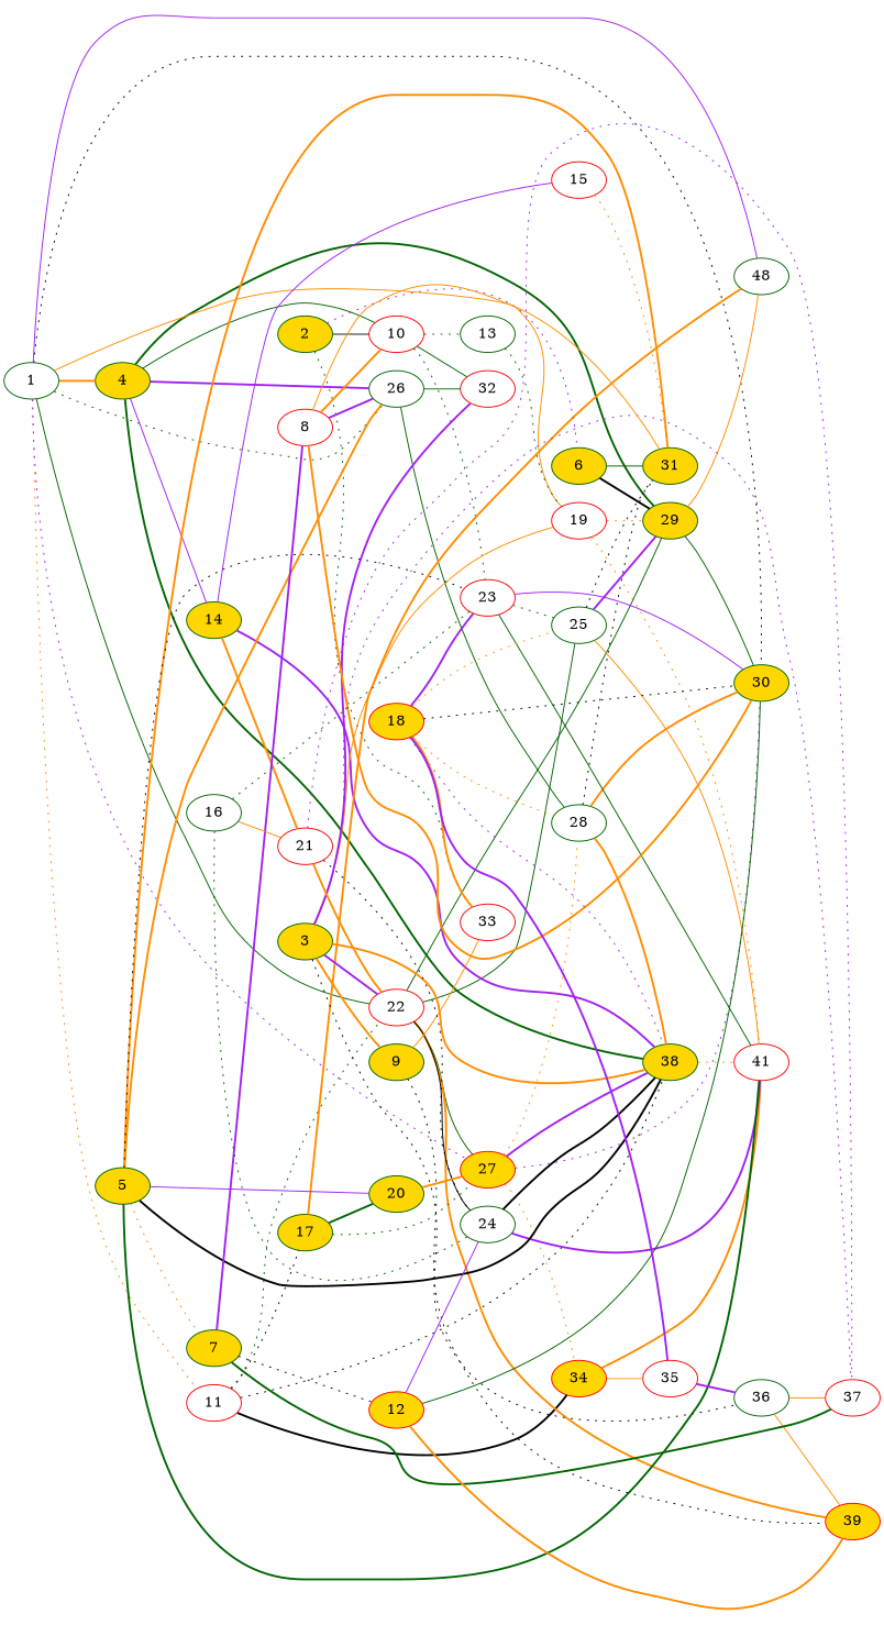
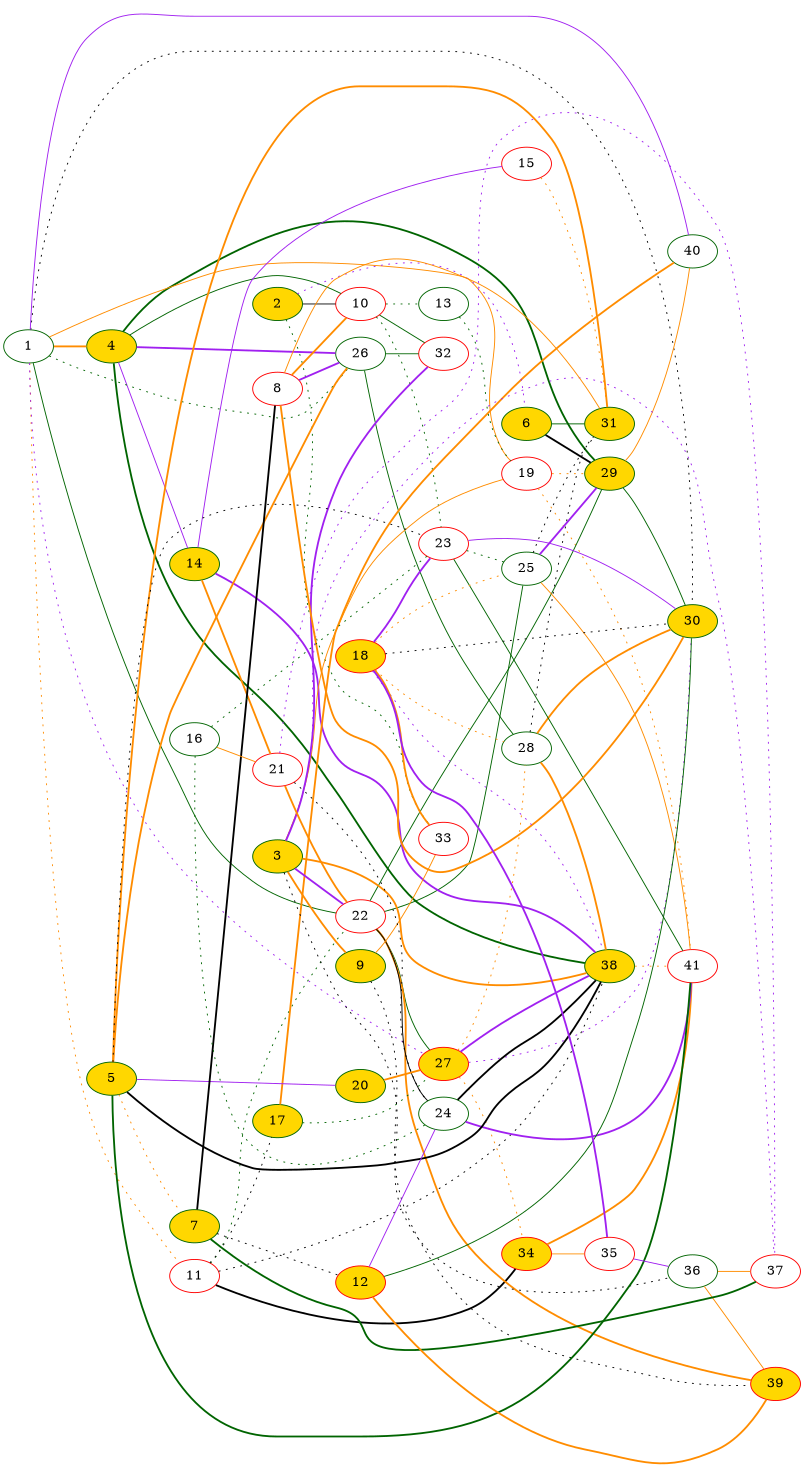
  graph {
    rankdir=LR
    node [color=darkgreen fillcolor=white style=filled]
    edge [color=darkorange style=bold weight=1.0]
    4 [fillcolor=gold]
    1
    11 [color=red]
    19 [color=red]
    22 [color=red]
    26
    27 [color=red fillcolor=gold]
    30 [fillcolor=gold]
-   40 [label=48]
+   40
    10 [color=red]
    38 [fillcolor=gold]
    14 [fillcolor=gold]
    29 [fillcolor=gold]
    17 [fillcolor=gold]
    34 [color=red fillcolor=gold]
    41 [color=red]
    39 [color=red fillcolor=gold]
    24
    25
    32 [color=red]
    28
    2 [fillcolor=gold]
    6 [fillcolor=gold]
    33 [color=red]
    31 [fillcolor=gold]
    23 [color=red]
    13
    3 [fillcolor=gold]
    9 [fillcolor=gold]
    36
    37 [color=red]
    15 [color=red]
    21 [color=red]
    5 [fillcolor=gold]
    7 [fillcolor=gold]
    20 [fillcolor=gold]
    8 [color=red]
    12 [color=red fillcolor=gold]
    35 [color=red]
    16
    18 [color=red fillcolor=gold]
    4 -- 26 [color=purple weight=2.0]
    4 -- 10 [color=darkgreen style=solid]
    4 -- 38 [color=darkgreen]
    4 -- 14 [color=purple style=solid]
    4 -- 29 [color=darkgreen]
    1 -- 4
    1 -- 11 [style=dotted]
    1 -- 19 [style=solid]
    1 -- 22 [color=darkgreen style=solid]
    1 -- 26 [color=darkgreen style=dotted]
    1 -- 27 [color=purple style=dotted]
    1 -- 30 [color=black style=dotted weight=2.0]
    1 -- 40 [color=purple style=solid]
    11 -- 22 [color=darkgreen style=dotted]
    11 -- 38 [color=black style=dotted]
    11 -- 17 [color=black style=dotted]
    11 -- 34 [color=black]
    19 -- 29 [style=dotted]
    19 -- 41 [style=dotted]
    22 -- 27 [color=darkgreen style=solid]
    22 -- 29 [color=darkgreen style=solid]
    22 -- 39
    22 -- 24 [color=black style=solid]
    22 -- 25 [color=darkgreen style=solid]
    26 -- 32 [color=darkgreen style=solid weight=2.0]
    26 -- 28 [color=darkgreen style=solid]
    27 -- 30 [color=purple style=dotted]
    27 -- 38 [color=purple]
    27 -- 34 [style=dotted]
    27 -- 28 [style=dotted]
    10 -- 32 [color=darkgreen style=solid]
    10 -- 23 [color=darkgreen style=dotted]
    10 -- 13 [color=darkgreen style=dotted]
    38 -- 41 [style=dotted weight=2.0]
    14 -- 38 [color=purple]
    14 -- 15 [color=purple style=solid]
    14 -- 21
    29 -- 30 [color=darkgreen style=solid]
    29 -- 40 [style=solid weight=2.0]
    17 -- 27 [color=darkgreen style=dotted]
    17 -- 40
-   17 -- 20 [color=darkgreen]
    34 -- 41 [weight=2.0]
    34 -- 35 [style=solid]
    24 -- 38 [color=black]
    24 -- 41 [color=purple]
    25 -- 29 [color=purple]
    25 -- 41 [style=solid]
    25 -- 31 [color=black style=dotted]
    28 -- 30
    28 -- 38
    28 -- 31 [color=black style=dotted]
    2 -- 10 [color=black style=solid weight=2.0]
    2 -- 6 [color=purple style=dotted]
    2 -- 33 [color=darkgreen style=dotted]
    6 -- 29 [color=black]
    6 -- 31 [color=darkgreen style=solid]
    23 -- 30 [color=purple style=solid]
    23 -- 41 [color=darkgreen style=solid weight=2.0]
    23 -- 25 [color=darkgreen style=dotted]
    13 -- 19 [color=darkgreen style=dotted]
    3 -- 19 [style=solid]
    3 -- 22 [color=purple]
    3 -- 38
    3 -- 32 [color=purple]
    3 -- 9 [weight=2.0]
    3 -- 36 [color=black style=dotted]
    3 -- 37 [color=purple style=dotted]
    9 -- 39 [color=black style=dotted]
    9 -- 33 [style=solid]
    36 -- 39 [style=solid]
    36 -- 37 [style=solid weight=2.0]
    15 -- 31 [style=dotted]
    21 -- 22 [weight=2.0]
    21 -- 24 [color=black style=dotted]
    21 -- 37 [color=purple style=dotted]
    5 -- 26
    5 -- 38 [color=black]
    5 -- 41 [color=darkgreen]
    5 -- 31
    5 -- 23 [color=black style=dotted]
    5 -- 7 [style=dotted]
    5 -- 20 [color=purple style=solid]
    7 -- 37 [color=darkgreen]
-   7 -- 8 [color=purple]
+   7 -- 8 [color=black]
    7 -- 12 [color=black style=dotted]
    20 -- 27
    8 -- 26 [color=purple]
    8 -- 30
    8 -- 10
    8 -- 31 [style=solid]
    12 -- 30 [color=darkgreen style=solid]
    12 -- 39
    12 -- 24 [color=purple style=solid]
-   35 -- 36 [color=purple]
+   35 -- 36 [color=purple style=solid]
    16 -- 24 [color=darkgreen style=dotted]
    16 -- 23 [color=darkgreen style=dotted weight=2.0]
    16 -- 21 [style=solid]
    18 -- 30 [color=black style=dotted]
    18 -- 38 [color=purple style=dotted]
    18 -- 25 [style=dotted]
    18 -- 28 [style=dotted]
    18 -- 33 [weight=3.0]
    18 -- 23 [color=purple]
    18 -- 35 [color=purple]
  }
